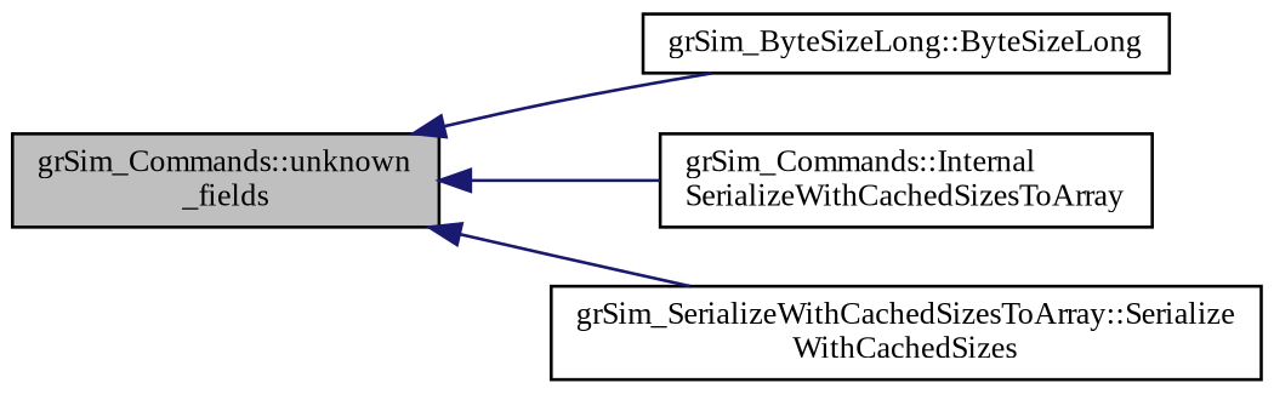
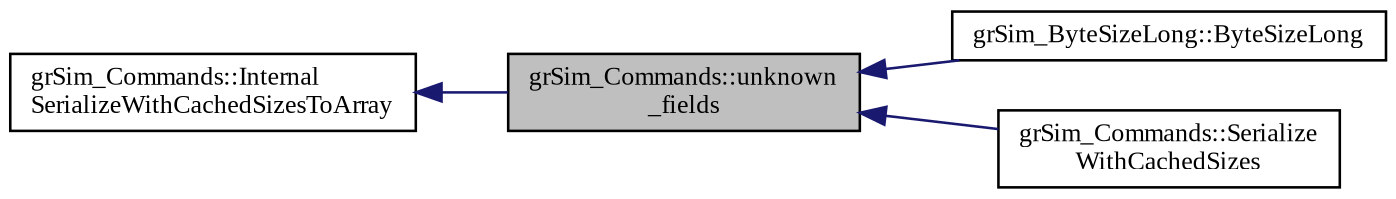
  digraph {
    fontname="Liberation Serif"
    rankdir=LR
    node [color=black fillcolor=white fontname="Liberation Serif" fontsize=10 shape=record style=filled]
    edge [color=midnightblue dir=back fontname="Liberation Serif" fontsize=10 labelfontname=Helvetica labelfontsize=10 style=solid]
    n1 [fillcolor=grey75 fontcolor=black height=0.2 label="grSim_Commands::unknown\l_fields" width=0.4]
    n2 [height=0.2 label="grSim_ByteSizeLong::ByteSizeLong" width=0.4]
    n3 [height=0.2 label="grSim_Commands::Internal\lSerializeWithCachedSizesToArray" width=0.4]
-   n4 [height=0.2 label="grSim_SerializeWithCachedSizesToArray::Serialize\lWithCachedSizes" width=0.4]
+   n4 [height=0.2 label="grSim_Commands::Serialize\lWithCachedSizes" width=0.4]
    n1 -> n2
-   n1 -> n3
+   n3 -> n1
    n1 -> n4
  }
